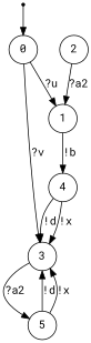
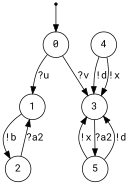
  digraph {
    fontname="Roboto Mono"
    node [fontname="Roboto Mono" shape=circle]
    edge [fontname="Roboto Mono"]
    ENTRY [shape=point]
    0
    3
    1
    5
    2
    4
    ENTRY -> 0
    0 -> 3 [label="?v"]
    0 -> 1 [label="?u"]
    3 -> 5 [label="?a2"]
-   1 -> 4 [label="!b"]
+   1 -> 2 [label="!b"]
    5 -> 3 [label="!d"]
    5 -> 3 [label="!x"]
    2 -> 1 [label="?a2"]
    4 -> 3 [label="!d"]
    4 -> 3 [label="!x"]
  }
